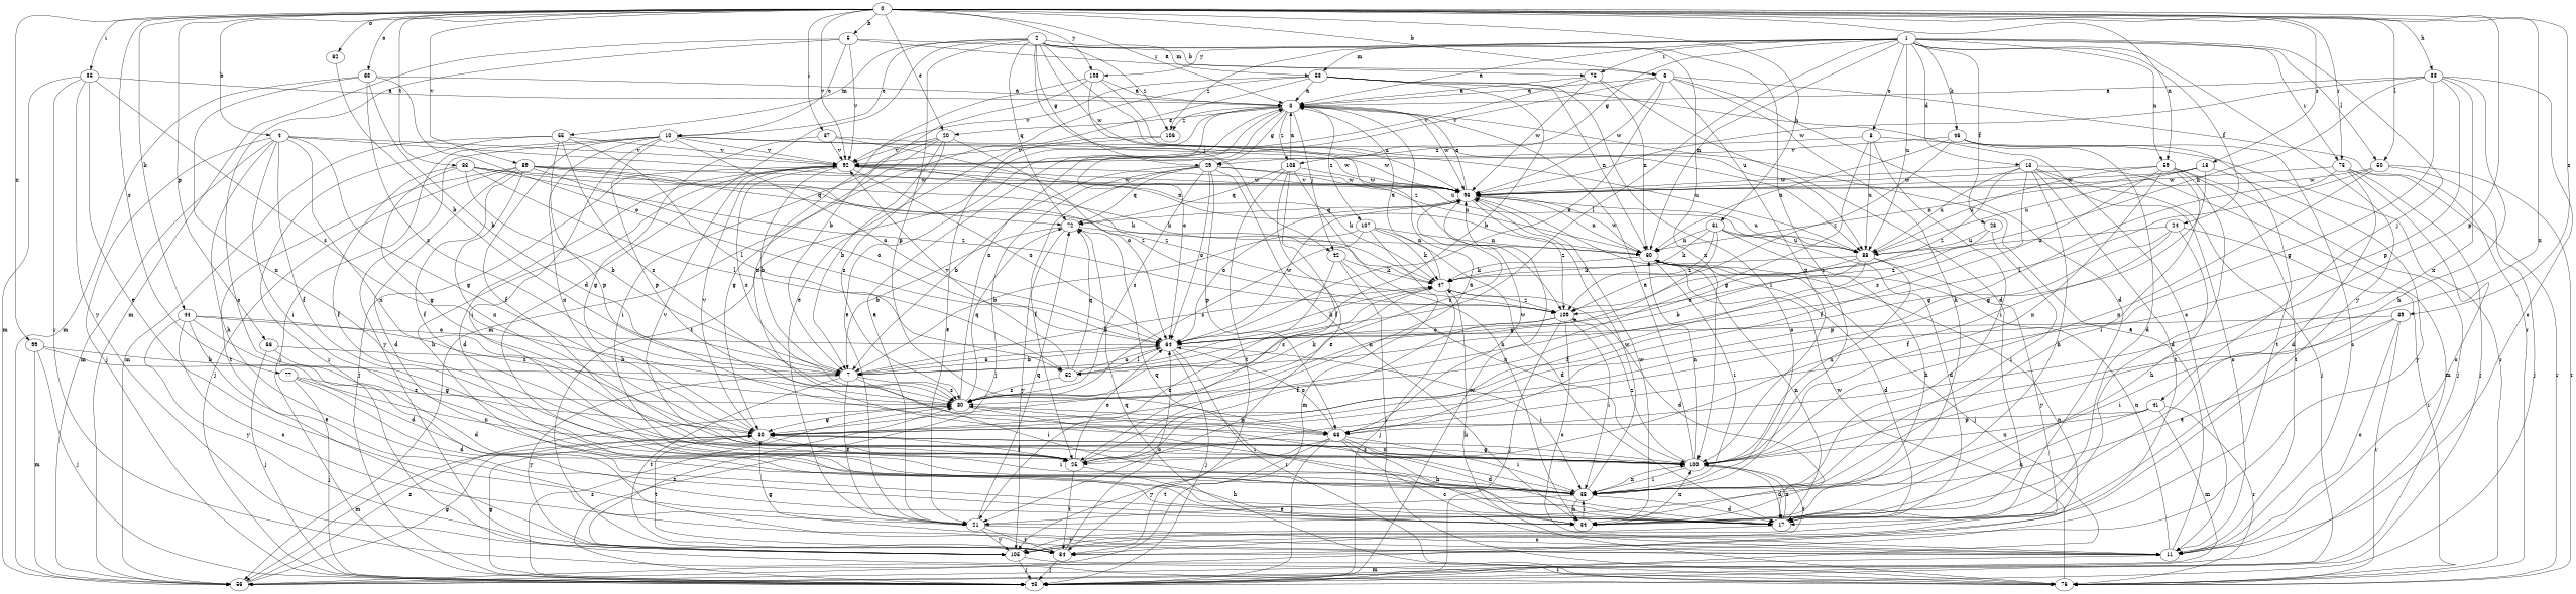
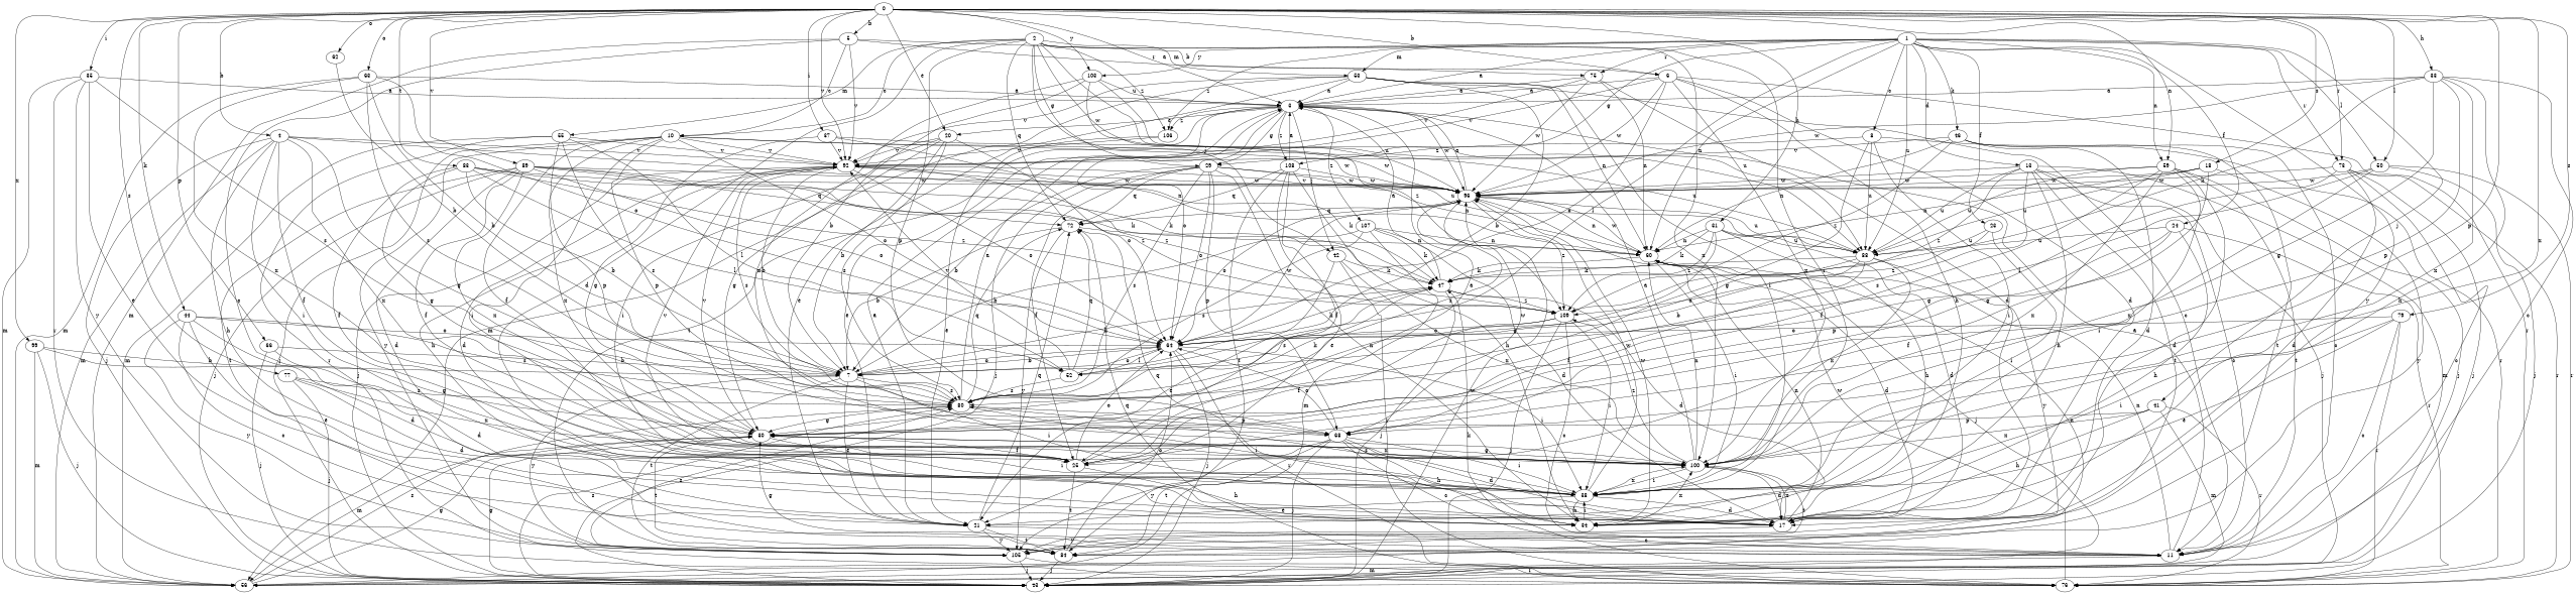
  strict digraph {
    0
    3
    4
    5
    6
    20
    31
    33
    35
    37
    44
    50
    59
    62
    63
    66
    68
    73
    77
    n20 [label=18]
-   79 [label=39]
+   79
    83
    89
    92
    99
    100
    103
    29
    106
    42
    96
    21
    64
    84
    107
    108
    60
    38
    25
    30
    34
    43
    56
    75
    10
    11
    17
    76
    7
    80
    88
    47
    109
    105
    52
    72
    1
    8
    13
    23
    24
    41
    46
    53
    2
    55
    0 -> 3 [label=a]
    0 -> 4 [label=b]
    0 -> 5 [label=b]
    0 -> 6 [label=b]
    0 -> 20 [label=e]
    0 -> 31 [label=h]
    0 -> 33 [label=h]
    0 -> 35 [label=i]
    0 -> 37 [label=i]
    0 -> 44 [label=k]
    0 -> 50 [label=l]
    0 -> 59 [label=n]
    0 -> 62 [label=o]
    0 -> 63 [label=o]
    0 -> 66 [label=p]
    0 -> 68 [label=p]
    0 -> 73 [label=r]
    0 -> 77 [label=s]
    0 -> n20 [label=s]
    0 -> 79 [label=s]
    0 -> 83 [label=t]
    0 -> 89 [label=v]
    0 -> 92 [label=v]
    0 -> 99 [label=x]
    0 -> 100 [label=x]
    0 -> 103 [label=y]
    3 -> 20 [label=e]
    3 -> 29 [label=g]
    3 -> 106 [label=z]
    3 -> 42 [label=j]
    3 -> 96 [label=w]
    3 -> 21 [label=e]
    3 -> 64 [label=o]
    3 -> 84 [label=t]
    3 -> 107 [label=z]
    3 -> 108 [label=z]
    4 -> 92 [label=v]
    4 -> 100 [label=x]
    4 -> 60 [label=n]
    4 -> 38 [label=i]
    4 -> 25 [label=f]
    4 -> 30 [label=g]
    4 -> 34 [label=h]
    4 -> 43 [label=j]
    4 -> 56 [label=m]
    5 -> 6 [label=b]
    5 -> 92 [label=v]
    5 -> 56 [label=m]
    5 -> 75 [label=r]
    5 -> 10 [label=c]
    5 -> 11 [label=c]
    6 -> 3 [label=a]
    6 -> 92 [label=v]
    6 -> 100 [label=x]
    6 -> 96 [label=w]
    6 -> 64 [label=o]
    6 -> 34 [label=h]
    6 -> 17 [label=d]
    6 -> 76 [label=r]
    20 -> 92 [label=v]
    20 -> 64 [label=o]
    20 -> 38 [label=i]
    20 -> 30 [label=g]
    20 -> 7 [label=b]
    20 -> 80 [label=s]
    31 -> 60 [label=n]
    31 -> 30 [label=g]
    31 -> 34 [label=h]
    31 -> 17 [label=d]
    31 -> 88 [label=u]
    31 -> 47 [label=k]
    31 -> 109 [label=z]
    33 -> 3 [label=a]
    33 -> 68 [label=p]
    33 -> 100 [label=x]
    33 -> 96 [label=w]
    33 -> 30 [label=g]
    33 -> 34 [label=h]
    33 -> 11 [label=c]
    33 -> 47 [label=k]
    35 -> 3 [label=a]
    35 -> 21 [label=e]
    35 -> 56 [label=m]
    35 -> 76 [label=r]
    35 -> 80 [label=s]
    35 -> 105 [label=y]
    37 -> 92 [label=v]
    37 -> 96 [label=w]
    37 -> 30 [label=g]
    37 -> 88 [label=u]
    44 -> 21 [label=e]
    44 -> 64 [label=o]
    44 -> 11 [label=c]
    44 -> 17 [label=d]
    44 -> 80 [label=s]
    44 -> 105 [label=y]
    50 -> 100 [label=x]
    50 -> 96 [label=w]
    50 -> 43 [label=j]
    50 -> 76 [label=r]
    50 -> 52 [label=l]
    59 -> 100 [label=x]
    59 -> 96 [label=w]
    59 -> 38 [label=i]
    59 -> 25 [label=f]
    59 -> 43 [label=j]
    59 -> 11 [label=t]
    59 -> 17 [label=d]
    59 -> 88 [label=u]
    62 -> 7 [label=b]
    63 -> 3 [label=a]
    63 -> 100 [label=x]
    63 -> 64 [label=o]
    63 -> 56 [label=m]
    63 -> 7 [label=b]
    63 -> 80 [label=s]
    66 -> 43 [label=j]
    66 -> 17 [label=d]
    66 -> 7 [label=b]
    68 -> 96 [label=w]
    68 -> 64 [label=o]
    68 -> 84 [label=t]
    68 -> 38 [label=i]
    68 -> 34 [label=h]
    68 -> 43 [label=j]
    68 -> 11 [label=c]
    68 -> 17 [label=d]
    68 -> 105 [label=y]
    73 -> 96 [label=w]
    73 -> 30 [label=g]
    73 -> 43 [label=j]
    73 -> 11 [label=c]
    73 -> 17 [label=d]
    73 -> 76 [label=r]
    77 -> 100 [label=x]
    77 -> 43 [label=j]
    77 -> 17 [label=d]
    77 -> 80 [label=s]
    n20 -> 96 [label=w]
    n20 -> 60 [label=n]
    n20 -> 30 [label=g]
    n20 -> 88 [label=u]
    n20 -> 105 [label=y]
    79 -> 21 [label=e]
    79 -> 64 [label=o]
    79 -> 38 [label=i]
    79 -> 11 [label=c]
    79 -> 76 [label=r]
    83 -> 96 [label=w]
    83 -> 25 [label=f]
    83 -> 30 [label=g]
    83 -> 7 [label=b]
    83 -> 47 [label=k]
    83 -> 109 [label=z]
    83 -> 52 [label=l]
    89 -> 100 [label=x]
    89 -> 96 [label=w]
    89 -> 64 [label=o]
    89 -> 84 [label=t]
    89 -> 25 [label=f]
    89 -> 43 [label=j]
    89 -> 17 [label=d]
    89 -> 47 [label=k]
    89 -> 109 [label=z]
    89 -> 72 [label=q]
    92 -> 96 [label=w]
    92 -> 64 [label=o]
    92 -> 34 [label=h]
    92 -> 43 [label=j]
    92 -> 17 [label=d]
    92 -> 7 [label=b]
    92 -> 80 [label=s]
    92 -> 47 [label=k]
    92 -> 109 [label=z]
    99 -> 30 [label=g]
    99 -> 43 [label=j]
    99 -> 56 [label=m]
    99 -> 7 [label=b]
    100 -> 3 [label=a]
    100 -> 84 [label=t]
    100 -> 60 [label=n]
    100 -> 38 [label=i]
    100 -> 30 [label=g]
    100 -> 17 [label=d]
    100 -> 109 [label=z]
-   103 -> 3 [label=a]
+   103 -> 3 [label=u]
    103 -> 100 [label=x]
    103 -> 7 [label=b]
    103 -> 88 [label=u]
    103 -> 109 [label=z]
    29 -> 68 [label=p]
    29 -> 96 [label=w]
    29 -> 64 [label=o]
    29 -> 60 [label=n]
    29 -> 25 [label=f]
    29 -> 34 [label=n]
    29 -> 43 [label=j]
    29 -> 7 [label=b]
    29 -> 80 [label=s]
    29 -> 72 [label=q]
    106 -> 92 [label=v]
    106 -> 21 [label=e]
    42 -> 100 [label=x]
    42 -> 21 [label=e]
    42 -> 76 [label=r]
    42 -> 47 [label=k]
    96 -> 3 [label=a]
    96 -> 92 [label=v]
    96 -> 64 [label=o]
    96 -> 60 [label=n]
    96 -> 80 [label=s]
    96 -> 88 [label=u]
    96 -> 109 [label=z]
    96 -> 72 [label=q]
    21 -> 3 [label=a]
    21 -> 84 [label=t]
    21 -> 11 [label=c]
    21 -> 105 [label=y]
    21 -> 72 [label=q]
    64 -> 96 [label=w]
    64 -> 38 [label=i]
    64 -> 43 [label=j]
    64 -> 76 [label=r]
    64 -> 7 [label=b]
    64 -> 47 [label=k]
    64 -> 52 [label=l]
    84 -> 64 [label=o]
    84 -> 43 [label=j]
    107 -> 60 [label=n]
    107 -> 56 [label=m]
    107 -> 17 [label=d]
    107 -> 7 [label=b]
    107 -> 80 [label=s]
    107 -> 47 [label=k]
    108 -> 3 [label=a]
    108 -> 96 [label=w]
    108 -> 21 [label=e]
    108 -> 84 [label=t]
    108 -> 25 [label=f]
    108 -> 34 [label=h]
    108 -> 72 [label=q]
    60 -> 96 [label=w]
    60 -> 38 [label=i]
    60 -> 43 [label=j]
    60 -> 17 [label=d]
    60 -> 47 [label=k]
    38 -> 100 [label=x]
    38 -> 96 [label=w]
    38 -> 21 [label=e]
    38 -> 34 [label=h]
    38 -> 17 [label=d]
    38 -> 80 [label=s]
    25 -> 3 [label=a]
    25 -> 92 [label=v]
    25 -> 64 [label=o]
    25 -> 84 [label=t]
    25 -> 34 [label=h]
    30 -> 92 [label=v]
    30 -> 100 [label=x]
    30 -> 84 [label=t]
    30 -> 38 [label=i]
    30 -> 25 [label=f]
    30 -> 56 [label=m]
    34 -> 100 [label=x]
    34 -> 96 [label=w]
    34 -> 38 [label=i]
    34 -> 72 [label=q]
    43 -> 96 [label=w]
    43 -> 30 [label=g]
    43 -> 80 [label=s]
    56 -> 60 [label=n]
    56 -> 30 [label=g]
    56 -> 80 [label=s]
    75 -> 3 [label=a]
    75 -> 92 [label=v]
    75 -> 96 [label=w]
    75 -> 60 [label=n]
    75 -> 17 [label=d]
    10 -> 68 [label=p]
    10 -> 92 [label=v]
    10 -> 100 [label=x]
    10 -> 96 [label=w]
    10 -> 64 [label=o]
    10 -> 38 [label=i]
    10 -> 25 [label=f]
    10 -> 43 [label=j]
    10 -> 88 [label=u]
    10 -> 105 [label=y]
    11 -> 3 [label=a]
    11 -> 60 [label=n]
    11 -> 30 [label=g]
    11 -> 56 [label=m]
    17 -> 100 [label=x]
    17 -> 60 [label=n]
    17 -> 105 [label=y]
    76 -> 96 [label=w]
    76 -> 47 [label=k]
    76 -> 72 [label=q]
    7 -> 21 [label=e]
    7 -> 64 [label=o]
    7 -> 84 [label=t]
    7 -> 38 [label=i]
    7 -> 80 [label=s]
    7 -> 47 [label=k]
    7 -> 105 [label=y]
    80 -> 3 [label=a]
    80 -> 68 [label=p]
    80 -> 38 [label=i]
    80 -> 30 [label=g]
    80 -> 47 [label=k]
    80 -> 72 [label=q]
    88 -> 100 [label=x]
    88 -> 64 [label=o]
    88 -> 25 [label=f]
    88 -> 7 [label=b]
    88 -> 47 [label=k]
    88 -> 105 [label=y]
    47 -> 3 [label=a]
    47 -> 43 [label=j]
    47 -> 17 [label=d]
    47 -> 80 [label=s]
    47 -> 109 [label=z]
    109 -> 64 [label=o]
    109 -> 38 [label=i]
    109 -> 25 [label=f]
    109 -> 43 [label=j]
    109 -> 11 [label=c]
    105 -> 43 [label=j]
    105 -> 76 [label=r]
    105 -> 80 [label=s]
    52 -> 92 [label=v]
    52 -> 64 [label=o]
    52 -> 80 [label=s]
    52 -> 72 [label=q]
    72 -> 60 [label=n]
    72 -> 7 [label=b]
    72 -> 105 [label=y]
    1 -> 3 [label=a]
    1 -> 50 [label=l]
    1 -> 59 [label=n]
    1 -> 73 [label=r]
    1 -> 103 [label=y]
    1 -> 29 [label=g]
    1 -> 106 [label=z]
    1 -> 60 [label=n]
    1 -> 75 [label=r]
    1 -> 88 [label=u]
    1 -> 105 [label=y]
    1 -> 52 [label=l]
    1 -> 8 [label=c]
    1 -> 13 [label=d]
    1 -> 23 [label=f]
    1 -> 24 [label=f]
    1 -> 41 [label=j]
    1 -> 46 [label=k]
    1 -> 53 [label=m]
    8 -> 108 [label=z]
    8 -> 38 [label=i]
    8 -> 30 [label=g]
    8 -> 76 [label=r]
    8 -> 88 [label=u]
    13 -> 96 [label=w]
    13 -> 84 [label=t]
    13 -> 34 [label=h]
    13 -> 43 [label=j]
    13 -> 56 [label=m]
    13 -> 11 [label=c]
    13 -> 80 [label=s]
    13 -> 88 [label=u]
    13 -> 109 [label=z]
    23 -> 38 [label=i]
    23 -> 88 [label=u]
    23 -> 109 [label=z]
    24 -> 68 [label=p]
    24 -> 25 [label=f]
    24 -> 34 [label=h]
    24 -> 76 [label=r]
    24 -> 88 [label=u]
    41 -> 68 [label=p]
    41 -> 100 [label=x]
    41 -> 34 [label=h]
    41 -> 56 [label=m]
    41 -> 76 [label=r]
    46 -> 92 [label=v]
    46 -> 84 [label=t]
    46 -> 60 [label=n]
    46 -> 11 [label=c]
    46 -> 17 [label=d]
    46 -> 109 [label=z]
    53 -> 3 [label=a]
    53 -> 92 [label=v]
    53 -> 21 [label=e]
    53 -> 60 [label=n]
    53 -> 38 [label=i]
    53 -> 56 [label=m]
    53 -> 11 [label=c]
    53 -> 7 [label=b]
    2 -> 68 [label=p]
    2 -> 100 [label=x]
    2 -> 29 [label=g]
    2 -> 106 [label=z]
    2 -> 42 [label=j]
    2 -> 96 [label=w]
    2 -> 38 [label=i]
    2 -> 10 [label=c]
    2 -> 17 [label=d]
    2 -> 88 [label=u]
    2 -> 72 [label=q]
    2 -> 53 [label=m]
    2 -> 55 [label=m]
    55 -> 68 [label=p]
    55 -> 92 [label=v]
    55 -> 56 [label=m]
    55 -> 76 [label=r]
    55 -> 80 [label=s]
    55 -> 52 [label=l]
  }
